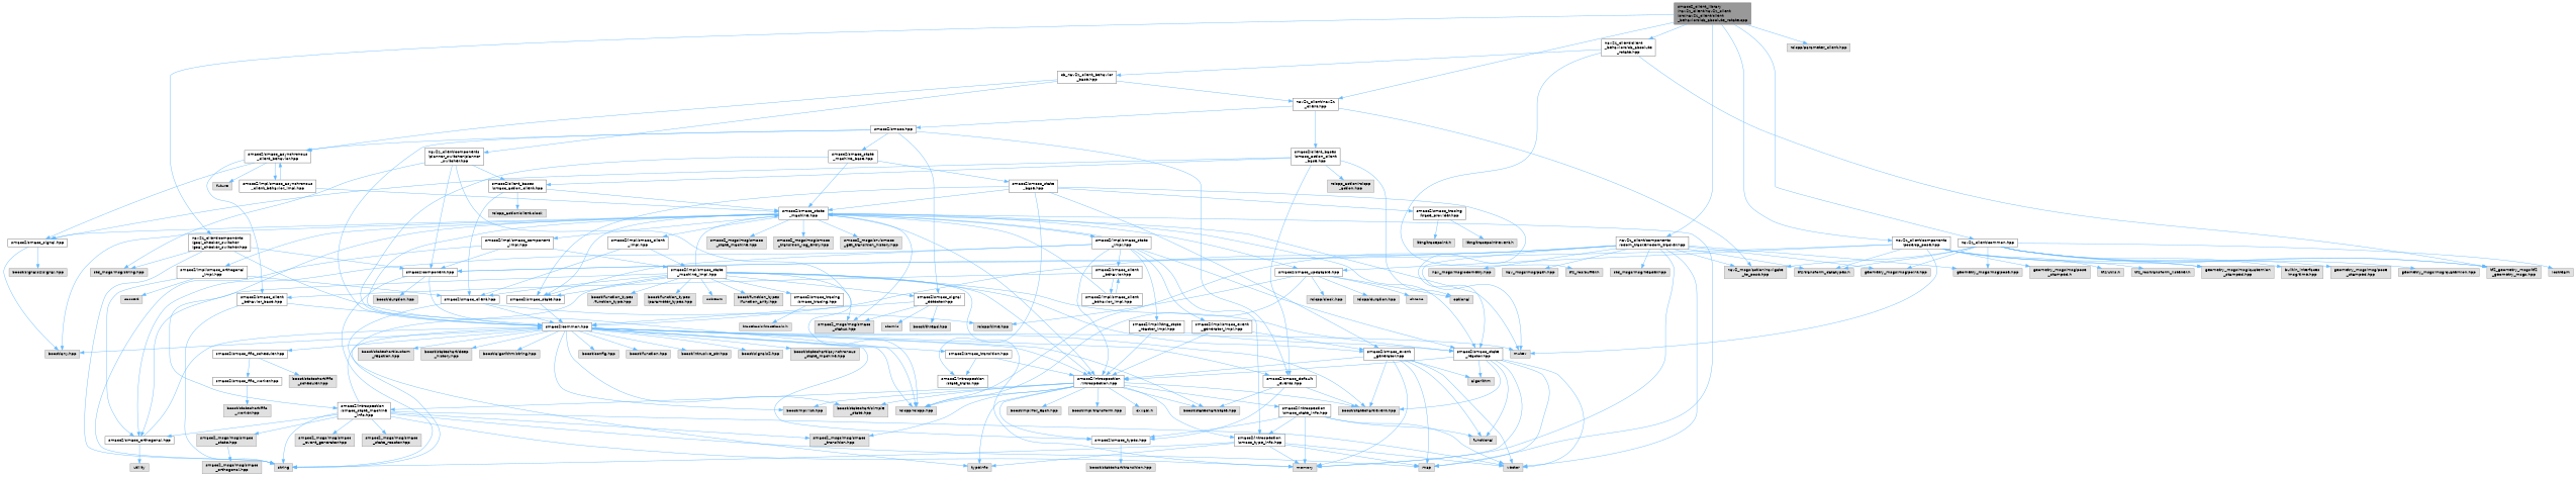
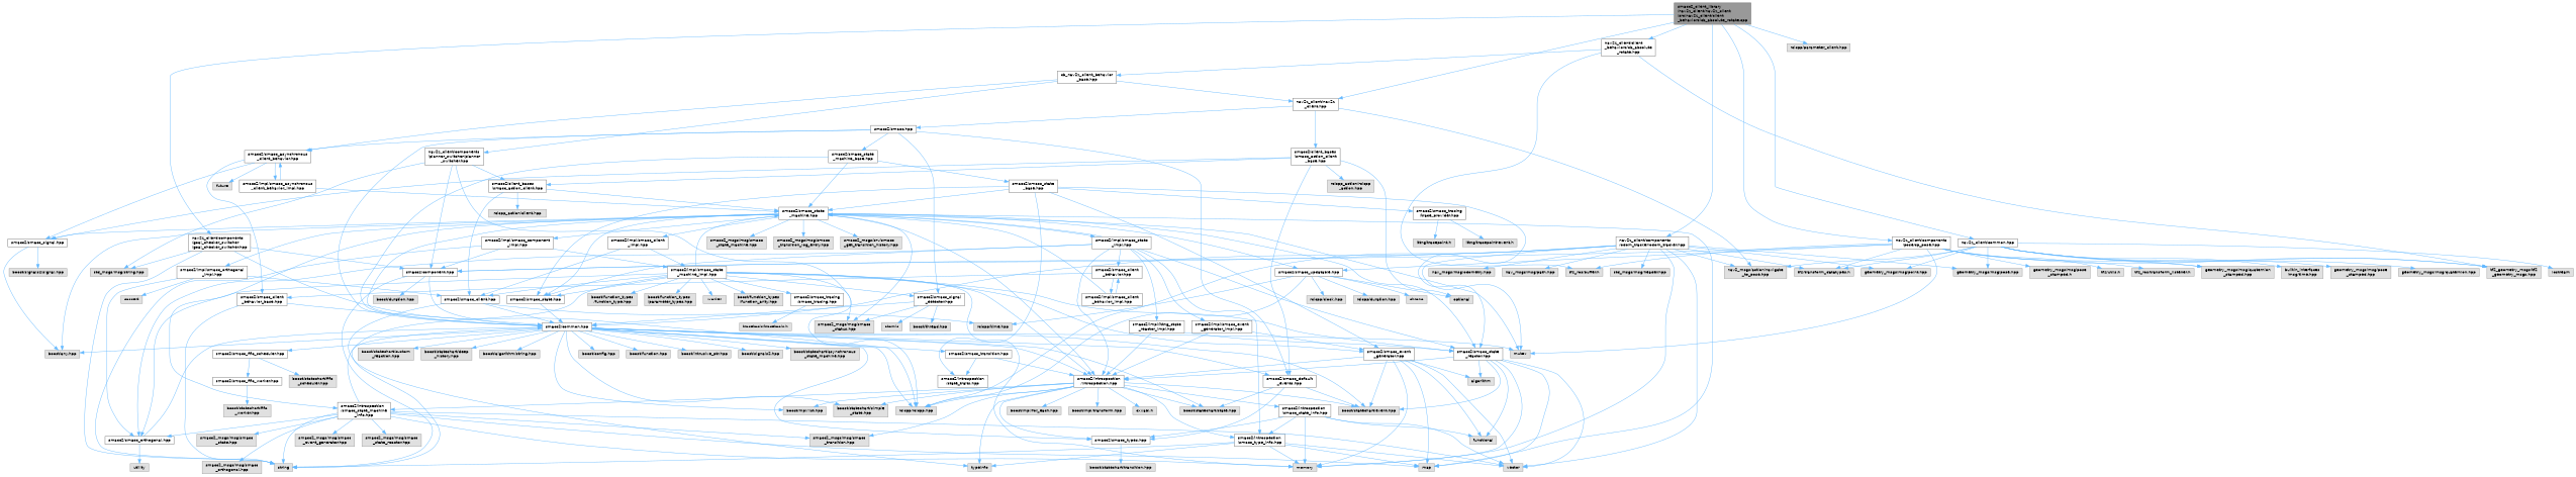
  digraph {
    node [color=grey60 fillcolor="#E0E0E0" fontname=Helvetica fontsize=10 shape=box style=filled]
    edge [color=steelblue1 fontname=Helvetica fontsize=10 labelfontname=Helvetica labelfontsize=10 style=solid]
    n1 [color=gray40 fillcolor=grey60 fontcolor=black height=0.2 label="smacc2_client_library\l/nav2z_client/nav2z_client\l/src/nav2z_client/client\l_behaviors/cb_absolute_rotate.cpp" width=0.4]
    n2 [color=grey40 fillcolor=white height=0.2 label="nav2z_client/client\l_behaviors/cb_absolute\l_rotate.hpp" width=0.4]
    n3 [color=grey40 fillcolor=white height=0.2 label="nav2z_client/nav2z\l_client.hpp" width=0.4]
    n4 [color=grey40 fillcolor=white height=0.2 label="nav2z_client/common.hpp" width=0.4]
    n5 [color=grey40 fillcolor=white height=0.2 label="nav2z_client/components\l/goal_checker_switcher\l/goal_checker_switcher.hpp" width=0.4]
    n6 [color=grey40 fillcolor=white height=0.2 label="nav2z_client/components\l/odom_tracker/odom_tracker.hpp" width=0.4]
    n7 [color=grey40 fillcolor=white height=0.2 label="nav2z_client/components\l/pose/cp_pose.hpp" width=0.4]
    n8 [height=0.2 label="rclcpp/parameter_client.hpp" width=0.4]
    n9 [height=0.2 label="tf2_ros/buffer.h" width=0.4]
    n10 [color=grey40 fillcolor=white height=0.2 label="cb_nav2z_client_behavior\l_base.hpp" width=0.4]
    n11 [height=0.2 label="tf2_geometry_msgs/tf2\l_geometry_msgs.hpp" width=0.4]
    n12 [color=grey40 fillcolor=white height=0.2 label="smacc2/client_bases\l/smacc_action_client\l_base.hpp" width=0.4]
    n13 [color=grey40 fillcolor=white height=0.2 label="smacc2/smacc.hpp" width=0.4]
    n14 [height=0.2 label="nav2_msgs/action/navigate\l_to_pose.hpp" width=0.4]
    n15 [height=0.2 label=iostream width=0.4]
    n16 [height=0.2 label="tf2/transform_datatypes.h" width=0.4]
    n17 [height=0.2 label="builtin_interfaces\l/msg/time.hpp" width=0.4]
    n18 [height=0.2 label="geometry_msgs/msg/point.hpp" width=0.4]
    n19 [height=0.2 label="geometry_msgs/msg/pose.hpp" width=0.4]
    n20 [height=0.2 label="geometry_msgs/msg/pose\l_stamped.hpp" width=0.4]
    n21 [height=0.2 label="geometry_msgs/msg/quaternion.hpp" width=0.4]
    n22 [height=0.2 label="geometry_msgs/msg/quaternion\l_stamped.hpp" width=0.4]
    n23 [height=0.2 label="rclcpp/rclcpp.hpp" width=0.4]
    n24 [color=grey40 fillcolor=white height=0.2 label="smacc2/component.hpp" width=0.4]
    n25 [height=0.2 label="std_msgs/msg/string.hpp" width=0.4]
    n26 [height=0.2 label=string width=0.4]
    n27 [color=grey40 fillcolor=white height=0.2 label="smacc2/common.hpp" width=0.4]
    n28 [height=0.2 label=mutex width=0.4]
    n29 [height=0.2 label=memory width=0.4]
    n30 [height=0.2 label=vector width=0.4]
    n31 [height=0.2 label="nav_msgs/msg/odometry.hpp" width=0.4]
    n32 [height=0.2 label="nav_msgs/msg/path.hpp" width=0.4]
    n33 [height=0.2 label="std_msgs/msg/header.hpp" width=0.4]
    n34 [color=grey40 fillcolor=white height=0.2 label="smacc2/smacc_updatable.hpp" width=0.4]
    n35 [height=0.2 label="geometry_msgs/msg/pose\l_stamped.h" width=0.4]
    n36 [height=0.2 label="tf2/utils.h" width=0.4]
    n37 [height=0.2 label="tf2_ros/transform_listener.h" width=0.4]
    n38 [color=grey40 fillcolor=white height=0.2 label="nav2z_client/components\l/planner_switcher/planner\l_switcher.hpp" width=0.4]
    n39 [color=grey40 fillcolor=white height=0.2 label="smacc2/smacc_asynchronous\l_client_behavior.hpp" width=0.4]
    n40 [color=grey40 fillcolor=white height=0.2 label="smacc2/client_bases\l/smacc_action_client.hpp" width=0.4]
    n41 [color=grey40 fillcolor=white height=0.2 label="smacc2/smacc_signal.hpp" width=0.4]
    n42 [color=grey40 fillcolor=white height=0.2 label="smacc2/smacc_client\l_behavior_base.hpp" width=0.4]
    n43 [height=0.2 label=future width=0.4]
    n44 [color=grey40 fillcolor=white height=0.2 label="smacc2/impl/smacc_asynchronous\l_client_behavior_impl.hpp" width=0.4]
    n45 [color=grey40 fillcolor=white height=0.2 label="smacc2/smacc_client.hpp" width=0.4]
    n46 [color=grey40 fillcolor=white height=0.2 label="smacc2/smacc_state\l_machine.hpp" width=0.4]
-   n47 [height=0.2 label="rclcpp_action/client.clock" width=0.4]
+   n47 [height=0.2 label="rclcpp_action/client.hpp" width=0.4]
    n48 [height=0.2 label="boost/duration.hpp" width=0.4]
    n49 [height=0.2 label=typeinfo width=0.4]
    n50 [height=0.2 label="rclcpp/time.hpp" width=0.4]
    n51 [height=0.2 label="boost/any.hpp" width=0.4]
    n52 [color=grey40 fillcolor=white height=0.2 label="smacc2/introspection\l/introspection.hpp" width=0.4]
    n53 [color=grey40 fillcolor=white height=0.2 label="smacc2/introspection\l/smacc_state_machine\l_info.hpp" width=0.4]
    n54 [height=0.2 label=map width=0.4]
    n55 [height=0.2 label="smacc2_msgs/msg/smacc\l_state_machine.hpp" width=0.4]
    n56 [height=0.2 label="smacc2_msgs/msg/smacc\l_status.hpp" width=0.4]
    n57 [height=0.2 label="smacc2_msgs/msg/smacc\l_transition_log_entry.hpp" width=0.4]
    n58 [height=0.2 label="smacc2_msgs/srv/smacc\l_get_transition_history.hpp" width=0.4]
    n59 [color=grey40 fillcolor=white height=0.2 label="smacc2/smacc_state.hpp" width=0.4]
    n60 [color=grey40 fillcolor=white height=0.2 label="smacc2/smacc_state\l_reactor.hpp" width=0.4]
    n61 [color=grey40 fillcolor=white height=0.2 label="smacc2/impl/smacc_client\l_impl.hpp" width=0.4]
    n62 [color=grey40 fillcolor=white height=0.2 label="smacc2/impl/smacc_component\l_impl.hpp" width=0.4]
    n63 [color=grey40 fillcolor=white height=0.2 label="smacc2/impl/smacc_orthogonal\l_impl.hpp" width=0.4]
    n64 [color=grey40 fillcolor=white height=0.2 label="smacc2/impl/smacc_state\l_impl.hpp" width=0.4]
    n65 [height=0.2 label="boost/statechart/asynchronous\l_state_machine.hpp" width=0.4]
    n66 [height=0.2 label="boost/statechart/custom\l_reaction.hpp" width=0.4]
    n67 [height=0.2 label="boost/statechart/deep\l_history.hpp" width=0.4]
    n68 [height=0.2 label="boost/statechart/event.hpp" width=0.4]
    n69 [height=0.2 label="boost/statechart/simple\l_state.hpp" width=0.4]
    n70 [height=0.2 label="boost/statechart/state.hpp" width=0.4]
    n71 [height=0.2 label="boost/algorithm/string.hpp" width=0.4]
    n72 [height=0.2 label="boost/config.hpp" width=0.4]
    n73 [height=0.2 label="boost/function.hpp" width=0.4]
    n74 [height=0.2 label="boost/intrusive_ptr.hpp" width=0.4]
    n75 [height=0.2 label="boost/mpl/list.hpp" width=0.4]
    n76 [height=0.2 label="boost/signals2.hpp" width=0.4]
    n77 [color=grey40 fillcolor=white height=0.2 label="smacc2/smacc_types.hpp" width=0.4]
    n78 [color=grey40 fillcolor=white height=0.2 label="smacc2/smacc_fifo_scheduler.hpp" width=0.4]
    n79 [color=grey40 fillcolor=white height=0.2 label="smacc2/smacc_default\l_events.hpp" width=0.4]
    n80 [color=grey40 fillcolor=white height=0.2 label="smacc2/smacc_transition.hpp" width=0.4]
    n81 [height=0.2 label="boost/mpl/for_each.hpp" width=0.4]
    n82 [height=0.2 label="boost/mpl/transform.hpp" width=0.4]
    n83 [color=grey40 fillcolor=white height=0.2 label="smacc2/introspection\l/smacc_state_info.hpp" width=0.4]
    n84 [color=grey40 fillcolor=white height=0.2 label="smacc2/introspection\l/smacc_type_info.hpp" width=0.4]
    n85 [height=0.2 label="cxxabi.h" width=0.4]
    n86 [height=0.2 label="smacc2_msgs/msg/smacc\l_transition.hpp" width=0.4]
    n87 [height=0.2 label="boost/statechart/transition.hpp" width=0.4]
    n88 [height=0.2 label="boost/statechart/fifo\l_scheduler.hpp" width=0.4]
    n89 [color=grey40 fillcolor=white height=0.2 label="smacc2/smacc_fifo_worker.hpp" width=0.4]
    n90 [color=grey40 fillcolor=white height=0.2 label="smacc2/introspection\l/state_traits.hpp" width=0.4]
    n91 [height=0.2 label=functional width=0.4]
    n92 [color=grey40 fillcolor=white height=0.2 label="smacc2/smacc_orthogonal.hpp" width=0.4]
    n93 [height=0.2 label="smacc2_msgs/msg/smacc\l_event_generator.hpp" width=0.4]
    n94 [height=0.2 label="smacc2_msgs/msg/smacc\l_orthogonal.hpp" width=0.4]
    n95 [height=0.2 label="smacc2_msgs/msg/smacc\l_state.hpp" width=0.4]
    n96 [height=0.2 label="smacc2_msgs/msg/smacc\l_state_reactor.hpp" width=0.4]
    n97 [height=0.2 label=utility width=0.4]
    n98 [height=0.2 label="boost/statechart/fifo\l_worker.hpp" width=0.4]
    n99 [height=0.2 label="boost/signals2/signal.hpp" width=0.4]
    n100 [height=0.2 label=chrono width=0.4]
    n101 [height=0.2 label=optional width=0.4]
    n102 [height=0.2 label="rclcpp/clock.hpp" width=0.4]
    n103 [height=0.2 label="rclcpp/duration.hpp" width=0.4]
    n104 [height=0.2 label=algorithm width=0.4]
    n105 [color=grey40 fillcolor=white height=0.2 label="smacc2/impl/smacc_state\l_machine_impl.hpp" width=0.4]
    n106 [height=0.2 label=cassert width=0.4]
    n107 [color=grey40 fillcolor=white height=0.2 label="smacc2/smacc_client\l_behavior.hpp" width=0.4]
    n108 [color=grey40 fillcolor=white height=0.2 label="smacc2/impl/smacc_event\l_generator_impl.hpp" width=0.4]
    n109 [color=grey40 fillcolor=white height=0.2 label="smacc2/impl/lttng_state\l_reactor_impl.hpp" width=0.4]
-   n110 [height=0.2 label=sstream width=0.4]
+   n110 [height=0.2 label=worker width=0.4]
    n111 [color=grey40 fillcolor=white height=0.2 label="smacc2/smacc_event\l_generator.hpp" width=0.4]
    n112 [color=grey40 fillcolor=white height=0.2 label="smacc2/smacc_signal\l_detector.hpp" width=0.4]
    n113 [height=0.2 label="boost/function_types\l/function_arity.hpp" width=0.4]
    n114 [height=0.2 label="boost/function_types\l/function_type.hpp" width=0.4]
    n115 [height=0.2 label="boost/function_types\l/parameter_types.hpp" width=0.4]
    n116 [color=grey40 fillcolor=white height=0.2 label="smacc2/smacc_tracing\l/smacc_tracing.hpp" width=0.4]
    n117 [height=0.2 label=atomic width=0.4]
    n118 [height=0.2 label="boost/thread.hpp" width=0.4]
    n119 [height=0.2 label="tracetools/tracetools.h" width=0.4]
    n120 [color=grey40 fillcolor=white height=0.2 label="smacc2/impl/smacc_client\l_behavior_impl.hpp" width=0.4]
    n121 [height=0.2 label="rclcpp_action/rclcpp\l_action.hpp" width=0.4]
    n122 [color=grey40 fillcolor=white height=0.2 label="smacc2/smacc_state\l_machine_base.hpp" width=0.4]
    n123 [color=grey40 fillcolor=white height=0.2 label="smacc2/smacc_state\l_base.hpp" width=0.4]
    n124 [color=grey40 fillcolor=white height=0.2 label="smacc2/smacc_tracing\l/trace_provider.hpp" width=0.4]
    n125 [height=0.2 label="lttng/tracepoint.h" width=0.4]
    n126 [height=0.2 label="lttng/tracepoint-event.h" width=0.4]
    n1 -> n2
    n1 -> n3
    n1 -> n4
    n1 -> n5
    n1 -> n6
    n1 -> n7
    n1 -> n8
    n2 -> n9
    n2 -> n10
    n2 -> n11
    n3 -> n12
    n3 -> n13
    n3 -> n14
    n4 -> n11
    n4 -> n14
    n4 -> n15
    n4 -> n16
    n4 -> n17
    n4 -> n18
    n4 -> n19
    n4 -> n20
    n4 -> n21
    n4 -> n22
    n5 -> n23
    n5 -> n24
    n5 -> n25
    n5 -> n26
    n6 -> n14
    n6 -> n16
    n6 -> n18
    n6 -> n19
    n6 -> n23
    n6 -> n24
    n6 -> n27
    n6 -> n28
    n6 -> n29
    n6 -> n30
    n6 -> n31
    n6 -> n32
    n6 -> n33
+   n7 -> n9
    n7 -> n11
    n7 -> n16
    n7 -> n22
    n7 -> n24
    n7 -> n28
    n7 -> n34
    n7 -> n35
    n7 -> n36
    n7 -> n37
    n10 -> n3
    n10 -> n38
    n10 -> n39
    n12 -> n40
    n12 -> n41
    n12 -> n79
    n12 -> n101
    n12 -> n121
    n13 -> n27
    n13 -> n39
    n13 -> n79
    n13 -> n112
    n13 -> n122
    n24 -> n26
    n24 -> n27
    n24 -> n48
    n27 -> n23
    n27 -> n28
    n27 -> n51
    n27 -> n52
    n27 -> n65
    n27 -> n66
    n27 -> n67
    n27 -> n68
    n27 -> n69
    n27 -> n70
    n27 -> n71
    n27 -> n72
    n27 -> n73
    n27 -> n74
    n27 -> n75
    n27 -> n76
    n27 -> n77
    n27 -> n78
    n27 -> n79
    n27 -> n80
    n34 -> n23
    n34 -> n50
    n34 -> n100
    n34 -> n101
    n34 -> n102
    n34 -> n103
    n38 -> n23
    n38 -> n24
    n38 -> n25
    n38 -> n40
    n39 -> n41
    n39 -> n42
    n39 -> n43
    n39 -> n44
    n40 -> n45
    n40 -> n46
    n40 -> n47
    n41 -> n51
    n41 -> n99
    n42 -> n26
    n42 -> n27
    n44 -> n39
    n44 -> n46
    n45 -> n27
    n45 -> n49
    n45 -> n50
    n46 -> n27
    n46 -> n28
    n46 -> n34
    n46 -> n41
    n46 -> n51
    n46 -> n52
    n46 -> n53
    n46 -> n54
    n46 -> n55
    n46 -> n56
    n46 -> n57
    n46 -> n58
    n46 -> n59
    n46 -> n60
    n46 -> n61
    n46 -> n62
    n46 -> n63
    n46 -> n64
    n52 -> n23
    n52 -> n49
    n52 -> n53
    n52 -> n68
    n52 -> n69
    n52 -> n70
    n52 -> n75
    n52 -> n77
    n52 -> n81
    n52 -> n82
    n52 -> n83
    n52 -> n84
    n52 -> n85
    n52 -> n86
    n53 -> n26
    n53 -> n27
    n53 -> n29
    n53 -> n30
    n53 -> n54
    n53 -> n86
    n53 -> n92
    n53 -> n93
-   n95 -> n94
+   n53 -> n94
    n53 -> n95
    n53 -> n96
    n59 -> n27
    n60 -> n29
    n60 -> n30
    n60 -> n52
    n60 -> n54
    n60 -> n68
    n60 -> n91
    n60 -> n104
    n61 -> n45
    n61 -> n105
    n62 -> n24
    n62 -> n26
    n62 -> n105
    n63 -> n45
    n63 -> n92
    n63 -> n106
    n64 -> n46
    n64 -> n52
    n64 -> n59
    n64 -> n60
    n64 -> n84
    n64 -> n92
    n64 -> n107
    n64 -> n108
    n64 -> n109
    n77 -> n87
    n78 -> n88
    n78 -> n89
    n79 -> n68
    n79 -> n70
    n79 -> n77
    n80 -> n52
    n80 -> n90
    n83 -> n29
    n83 -> n30
    n83 -> n77
    n83 -> n84
    n83 -> n91
    n84 -> n26
    n84 -> n29
    n84 -> n30
    n84 -> n49
    n84 -> n54
    n89 -> n98
    n92 -> n27
    n92 -> n97
    n105 -> n26
    n105 -> n29
    n105 -> n45
    n105 -> n46
    n105 -> n52
    n105 -> n56
    n105 -> n59
    n105 -> n60
    n105 -> n92
    n105 -> n110
    n105 -> n111
    n105 -> n112
    n105 -> n113
    n105 -> n114
    n105 -> n115
    n105 -> n116
    n107 -> n42
    n107 -> n120
    n108 -> n52
    n108 -> n111
    n109 -> n52
    n109 -> n60
    n111 -> n29
    n111 -> n30
    n111 -> n52
    n111 -> n54
    n111 -> n68
    n111 -> n91
    n111 -> n104
    n112 -> n27
    n112 -> n56
    n112 -> n117
    n112 -> n118
    n116 -> n119
    n120 -> n46
    n120 -> n107
    n122 -> n27
    n122 -> n46
    n122 -> n123
    n123 -> n46
    n123 -> n59
    n123 -> n60
    n123 -> n90
    n123 -> n111
    n123 -> n124
    n124 -> n125
    n124 -> n126
  }
